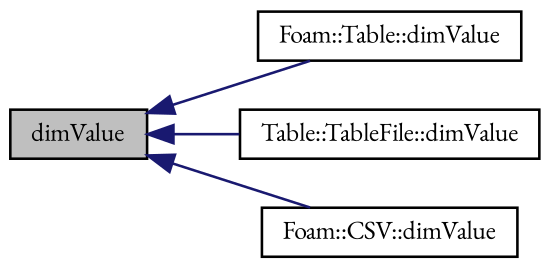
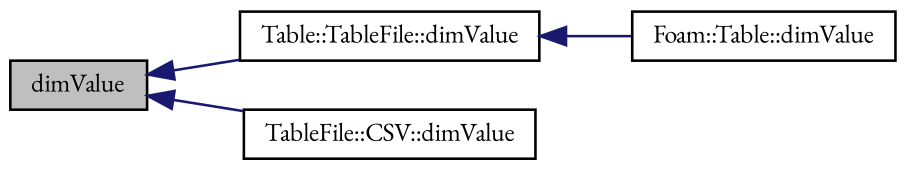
  digraph {
    fontname="EB Garamond"
    rankdir=LR
    node [color=black fontname="EB Garamond" fontsize=10 shape=record]
    edge [color=midnightblue dir=back fontname="EB Garamond" fontsize=10 labelfontname=FreeSans labelfontsize=10 style=solid]
    n1 [fillcolor=grey75 fontcolor=black height=0.2 label=dimValue style=filled width=0.4]
    n2 [height=0.2 label="Foam::Table::dimValue" width=0.4]
    n3 [height=0.2 label="Table::TableFile::dimValue" width=0.4]
-   n4 [height=0.2 label="Foam::CSV::dimValue" width=0.4]
-   n1 -> n2
+   n4 [height=0.2 label="TableFile::CSV::dimValue" width=0.4]
+   n3 -> n2
    n1 -> n3
    n1 -> n4
  }
